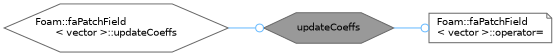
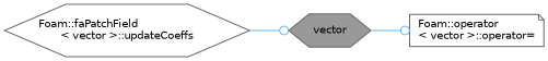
  digraph {
    rankdir=LR
    node [color=grey40 fillcolor=white fontname=Helvetica fontsize=10 shape=hexagon style=filled]
    edge [arrowhead=odot color=steelblue1 fontname=Helvetica fontsize=10 labelfontname=Helvetica labelfontsize=10 style=solid]
-   n1 [color=gray40 fillcolor=grey60 fontcolor=black height=0.2 label=updateCoeffs width=0.4]
-   n2 [height=0.2 label="Foam::faPatchField\l\< vector \>::operator=" shape=note width=0.4]
+   n1 [color=gray40 fillcolor=grey60 fontcolor=black height=0.2 label=vector width=0.4]
+   n2 [height=0.2 label="Foam::operator\l\< vector \>::operator=" shape=note width=0.4]
    n3 [height=0.2 label="Foam::faPatchField\l\< vector \>::updateCoeffs" width=0.4]
    n1 -> n2
    n3 -> n1
  }
